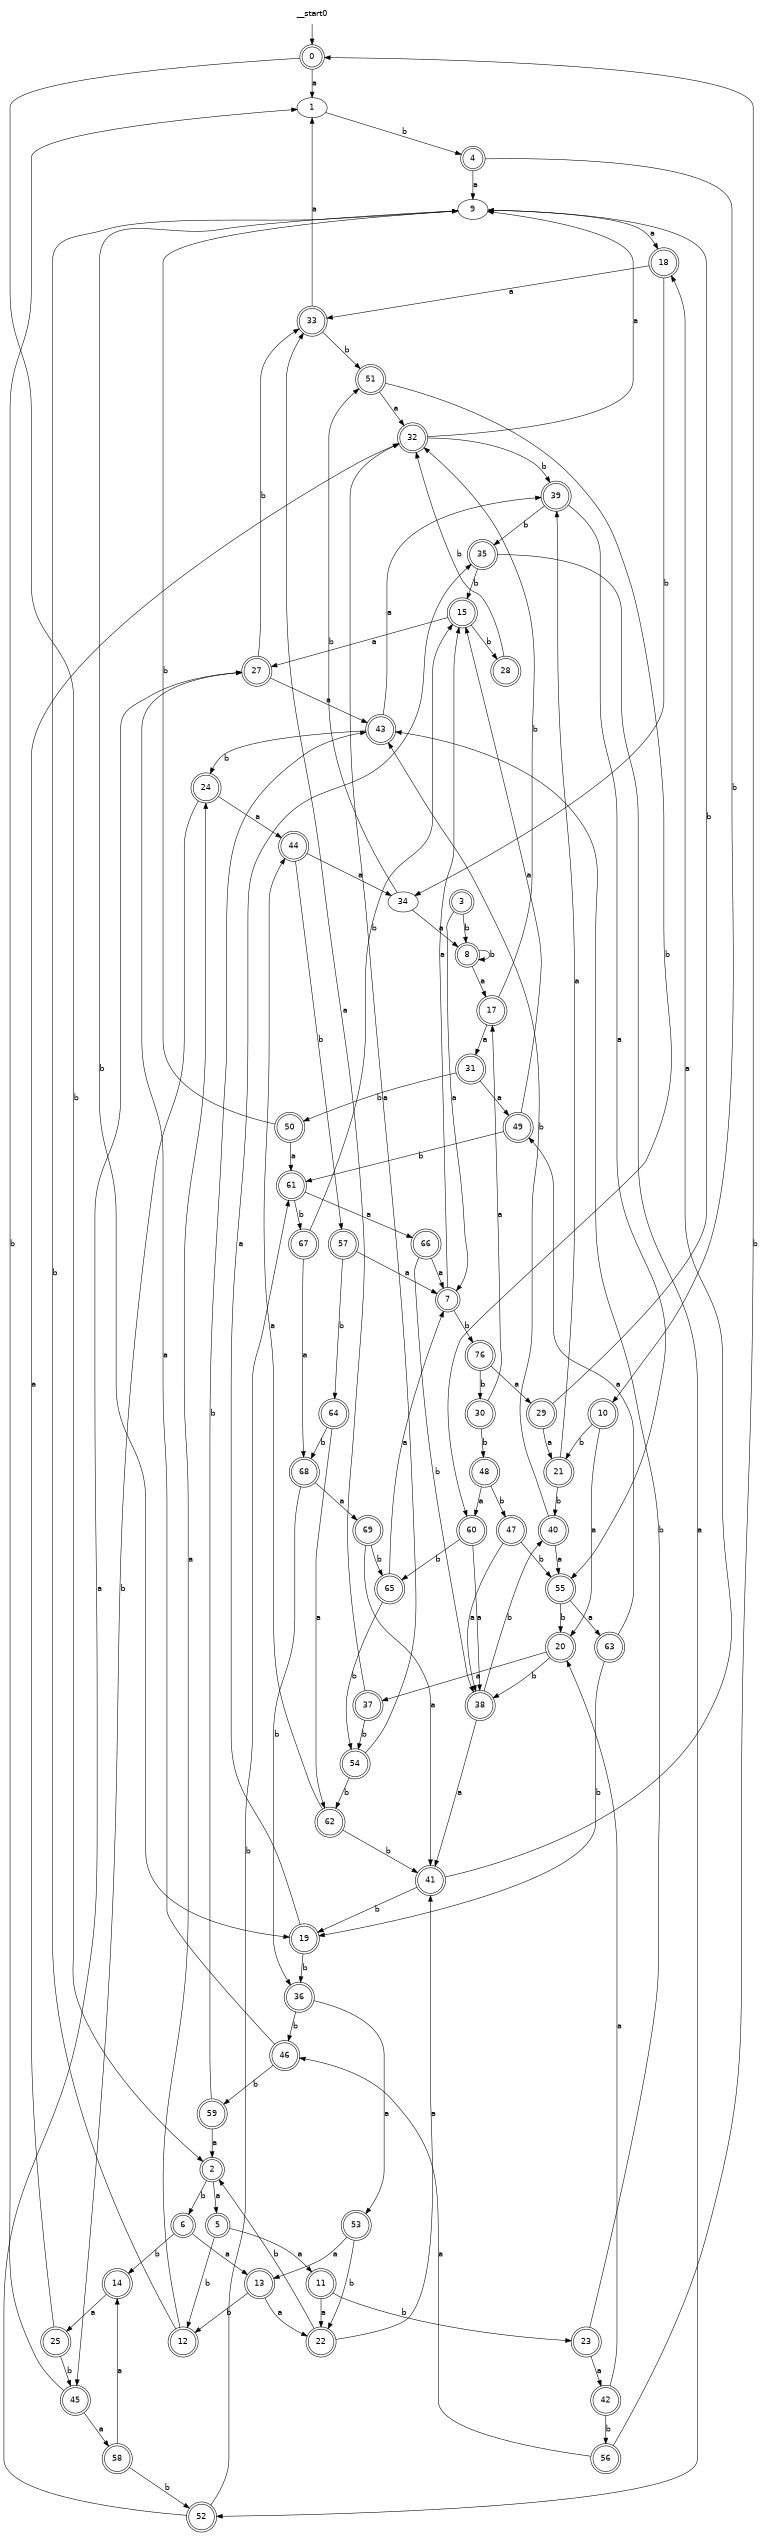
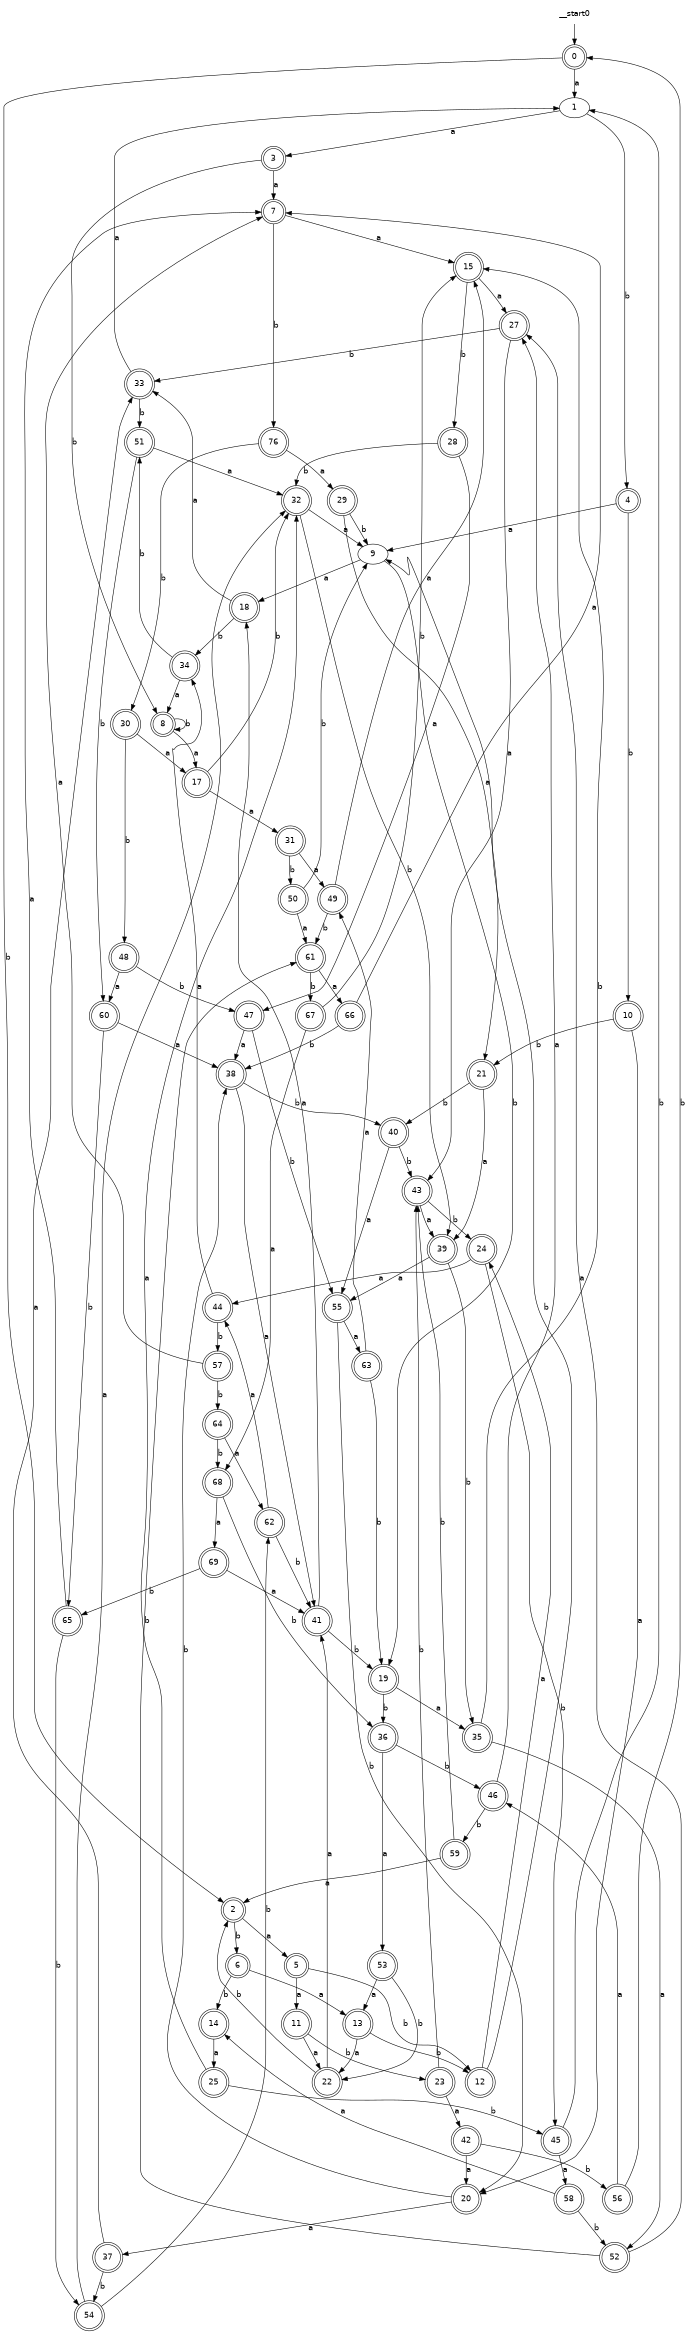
  digraph {
    fontname="DejaVu Sans"
    node [fontname="DejaVu Sans" shape=doublecircle]
    edge [fontname="DejaVu Sans"]
    __start0 [shape=none]
    0
    1 [shape=""]
    2
    3
    4
    5
    6
    7
    8
    9 [shape=""]
    10
    11
    12
    13
    14
    15
    n18 [label=76]
    17
    18
    19
    20
    21
    22
    23
    24
    25
    27
    28
    29
    30
    31
    32
    33
-   34 [shape=ellipse]
+   34
    35
    36
    37
    38
    39
    40
    41
    42
    43
    44
    45
    47
    48
    49
    50
    51
    52
    46
    53
    54
    55
    56
    57
    58
    59
    60
    61
    62
    63
    64
    65
    66
    67
    68
    69
    __start0 -> 0
    0 -> 1 [label=a]
    0 -> 2 [label=b]
+   1 -> 3 [label=a]
    1 -> 4 [label=b]
    2 -> 5 [label=a]
    2 -> 6 [label=b]
    3 -> 7 [label=a]
    3 -> 8 [label=b]
    4 -> 9 [label=a]
    4 -> 10 [label=b]
    5 -> 11 [label=a]
    5 -> 12 [label=b]
    6 -> 13 [label=a]
    6 -> 14 [label=b]
    7 -> 15 [label=a]
    7 -> n18 [label=b]
    8 -> 8 [label=b]
    8 -> 17 [label=a]
    9 -> 18 [label=a]
    9 -> 19 [label=b]
    10 -> 20 [label=a]
    10 -> 21 [label=b]
    11 -> 22 [label=a]
    11 -> 23 [label=b]
    12 -> 9 [label=b]
    12 -> 24 [label=a]
    13 -> 12 [label=b]
    13 -> 22 [label=a]
    14 -> 25 [label=a]
    15 -> 27 [label=a]
    15 -> 28 [label=b]
    n18 -> 29 [label=a]
    n18 -> 30 [label=b]
    17 -> 31 [label=a]
    17 -> 32 [label=b]
    18 -> 33 [label=a]
    18 -> 34 [label=b]
    19 -> 35 [label=a]
    19 -> 36 [label=b]
    20 -> 37 [label=a]
    20 -> 38 [label=b]
    21 -> 39 [label=a]
    21 -> 40 [label=b]
    22 -> 2 [label=b]
    22 -> 41 [label=a]
    23 -> 42 [label=a]
    23 -> 43 [label=b]
    24 -> 44 [label=a]
    24 -> 45 [label=b]
    25 -> 32 [label=a]
    25 -> 45 [label=b]
    27 -> 33 [label=b]
    27 -> 43 [label=a]
    28 -> 32 [label=b]
+   28 -> 47 [label=a]
    29 -> 9 [label=b]
    29 -> 21 [label=a]
    30 -> 17 [label=a]
    30 -> 48 [label=b]
    31 -> 49 [label=a]
    31 -> 50 [label=b]
    32 -> 9 [label=a]
    32 -> 39 [label=b]
    33 -> 1 [label=a]
    33 -> 51 [label=b]
    34 -> 8 [label=a]
    34 -> 51 [label=b]
    35 -> 15 [label=b]
    35 -> 52 [label=a]
    36 -> 46 [label=b]
    36 -> 53 [label=a]
    37 -> 33 [label=a]
    37 -> 54 [label=b]
    38 -> 40 [label=b]
    38 -> 41 [label=a]
    39 -> 35 [label=b]
    39 -> 55 [label=a]
    40 -> 43 [label=b]
    40 -> 55 [label=a]
    41 -> 18 [label=a]
    41 -> 19 [label=b]
    42 -> 20 [label=a]
    42 -> 56 [label=b]
    43 -> 24 [label=b]
    43 -> 39 [label=a]
    44 -> 34 [label=a]
    44 -> 57 [label=b]
    45 -> 1 [label=b]
    45 -> 58 [label=a]
    47 -> 38 [label=a]
    47 -> 55 [label=b]
    48 -> 47 [label=b]
    48 -> 60 [label=a]
    49 -> 15 [label=a]
    49 -> 61 [label=b]
    50 -> 9 [label=b]
    50 -> 61 [label=a]
    51 -> 32 [label=a]
    51 -> 60 [label=b]
    52 -> 27 [label=a]
    52 -> 61 [label=b]
    46 -> 27 [label=a]
    46 -> 59 [label=b]
    53 -> 13 [label=a]
    53 -> 22 [label=b]
    54 -> 32 [label=a]
    54 -> 62 [label=b]
    55 -> 20 [label=b]
    55 -> 63 [label=a]
    56 -> 0 [label=b]
    56 -> 46 [label=a]
    57 -> 7 [label=a]
    57 -> 64 [label=b]
    58 -> 14 [label=a]
    58 -> 52 [label=b]
    59 -> 2 [label=a]
    59 -> 43 [label=b]
    60 -> 38 [label=a]
    60 -> 65 [label=b]
    61 -> 66 [label=a]
    61 -> 67 [label=b]
    62 -> 41 [label=b]
    62 -> 44 [label=a]
    63 -> 19 [label=b]
    63 -> 49 [label=a]
    64 -> 62 [label=a]
    64 -> 68 [label=b]
    65 -> 7 [label=a]
    65 -> 54 [label=b]
    66 -> 7 [label=a]
    66 -> 38 [label=b]
    67 -> 15 [label=b]
    67 -> 68 [label=a]
    68 -> 36 [label=b]
    68 -> 69 [label=a]
    69 -> 41 [label=a]
    69 -> 65 [label=b]
  }
